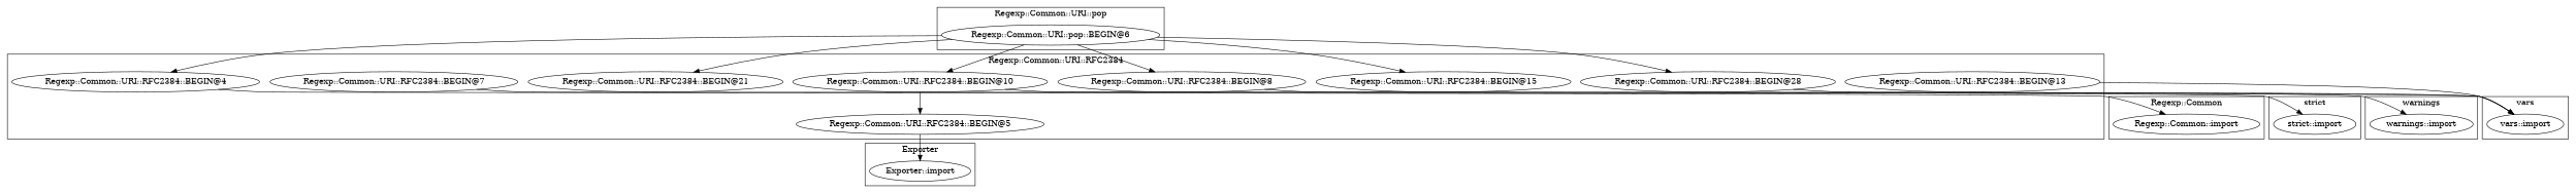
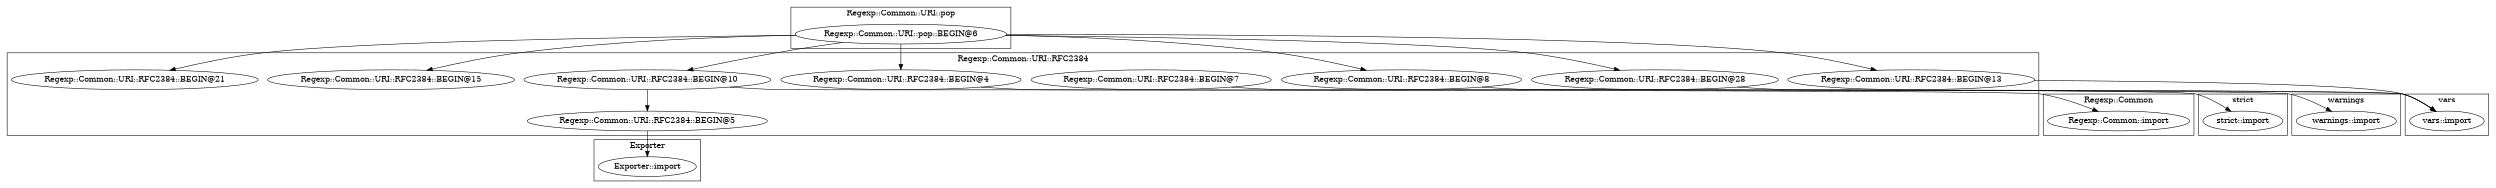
  digraph {
    "vars::import"
    "warnings::import"
    "Regexp::Common::URI::pop::BEGIN@6"
    "strict::import"
    "Exporter::import"
    "Regexp::Common::import"
    "Regexp::Common::URI::RFC2384::BEGIN@4"
    "Regexp::Common::URI::RFC2384::BEGIN@15"
    "Regexp::Common::URI::RFC2384::BEGIN@7"
    "Regexp::Common::URI::RFC2384::BEGIN@8"
    "Regexp::Common::URI::RFC2384::BEGIN@21"
    "Regexp::Common::URI::RFC2384::BEGIN@5"
    "Regexp::Common::URI::RFC2384::BEGIN@13"
    "Regexp::Common::URI::RFC2384::BEGIN@28"
    "Regexp::Common::URI::RFC2384::BEGIN@10"
    subgraph cluster_1 {
      label=vars
      "vars::import"
    }
    subgraph cluster_2 {
      label=warnings
      "warnings::import"
    }
    subgraph cluster_3 {
      label="Regexp::Common::URI::pop"
      "Regexp::Common::URI::pop::BEGIN@6"
    }
    subgraph cluster_4 {
      label="strict"
      "strict::import"
    }
    subgraph cluster_5 {
      label=Exporter
      "Exporter::import"
    }
    subgraph cluster_6 {
      label="Regexp::Common"
      "Regexp::Common::import"
    }
    subgraph cluster_7 {
      label="Regexp::Common::URI::RFC2384"
      "Regexp::Common::URI::RFC2384::BEGIN@4"
      "Regexp::Common::URI::RFC2384::BEGIN@15"
      "Regexp::Common::URI::RFC2384::BEGIN@7"
      "Regexp::Common::URI::RFC2384::BEGIN@8"
      "Regexp::Common::URI::RFC2384::BEGIN@21"
      "Regexp::Common::URI::RFC2384::BEGIN@5"
      "Regexp::Common::URI::RFC2384::BEGIN@13"
      "Regexp::Common::URI::RFC2384::BEGIN@28"
      "Regexp::Common::URI::RFC2384::BEGIN@10"
    }
    "Regexp::Common::URI::pop::BEGIN@6" -> "Regexp::Common::URI::RFC2384::BEGIN@4"
    "Regexp::Common::URI::pop::BEGIN@6" -> "Regexp::Common::URI::RFC2384::BEGIN@15"
    "Regexp::Common::URI::pop::BEGIN@6" -> "Regexp::Common::URI::RFC2384::BEGIN@8"
    "Regexp::Common::URI::pop::BEGIN@6" -> "Regexp::Common::URI::RFC2384::BEGIN@21"
+   "Regexp::Common::URI::pop::BEGIN@6" -> "Regexp::Common::URI::RFC2384::BEGIN@13"
    "Regexp::Common::URI::pop::BEGIN@6" -> "Regexp::Common::URI::RFC2384::BEGIN@28"
    "Regexp::Common::URI::pop::BEGIN@6" -> "Regexp::Common::URI::RFC2384::BEGIN@10"
    "Regexp::Common::URI::RFC2384::BEGIN@4" -> "Regexp::Common::import"
    "Regexp::Common::URI::RFC2384::BEGIN@7" -> "strict::import"
    "Regexp::Common::URI::RFC2384::BEGIN@8" -> "warnings::import"
    "Regexp::Common::URI::RFC2384::BEGIN@5" -> "Exporter::import"
    "Regexp::Common::URI::RFC2384::BEGIN@13" -> "vars::import"
    "Regexp::Common::URI::RFC2384::BEGIN@28" -> "vars::import"
    "Regexp::Common::URI::RFC2384::BEGIN@10" -> "vars::import"
    "Regexp::Common::URI::RFC2384::BEGIN@10" -> "Regexp::Common::URI::RFC2384::BEGIN@5"
  }
